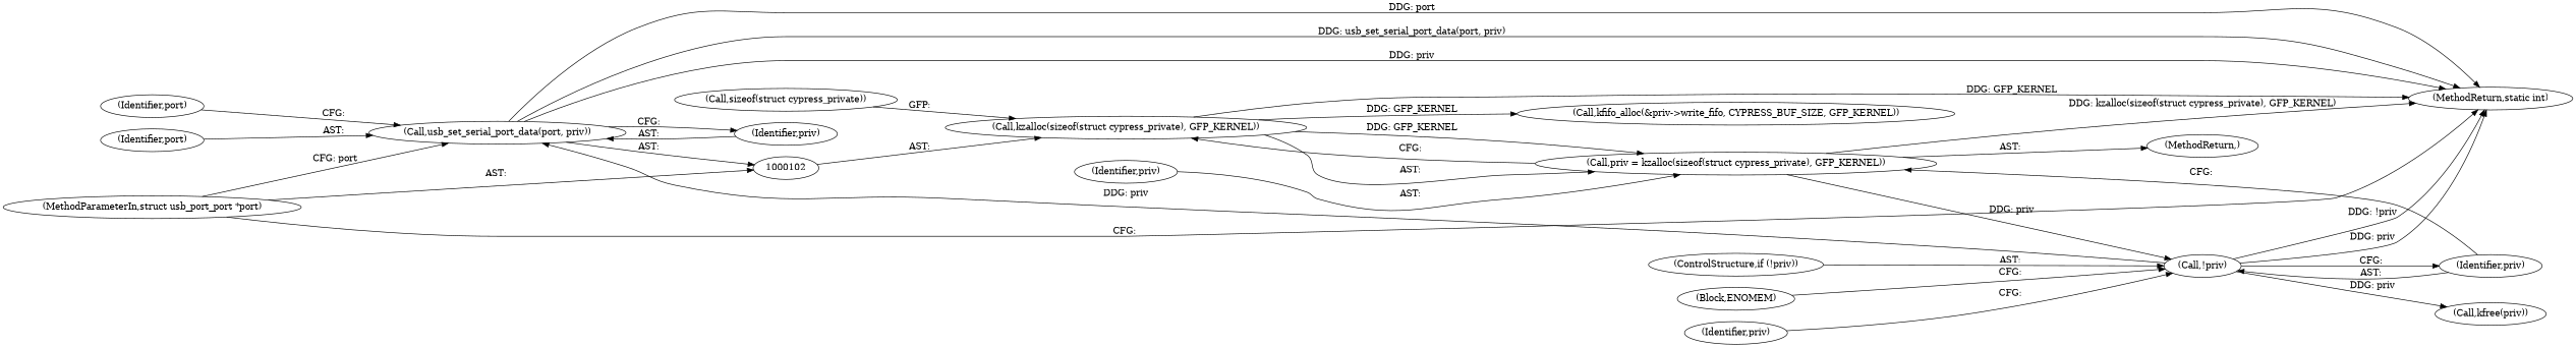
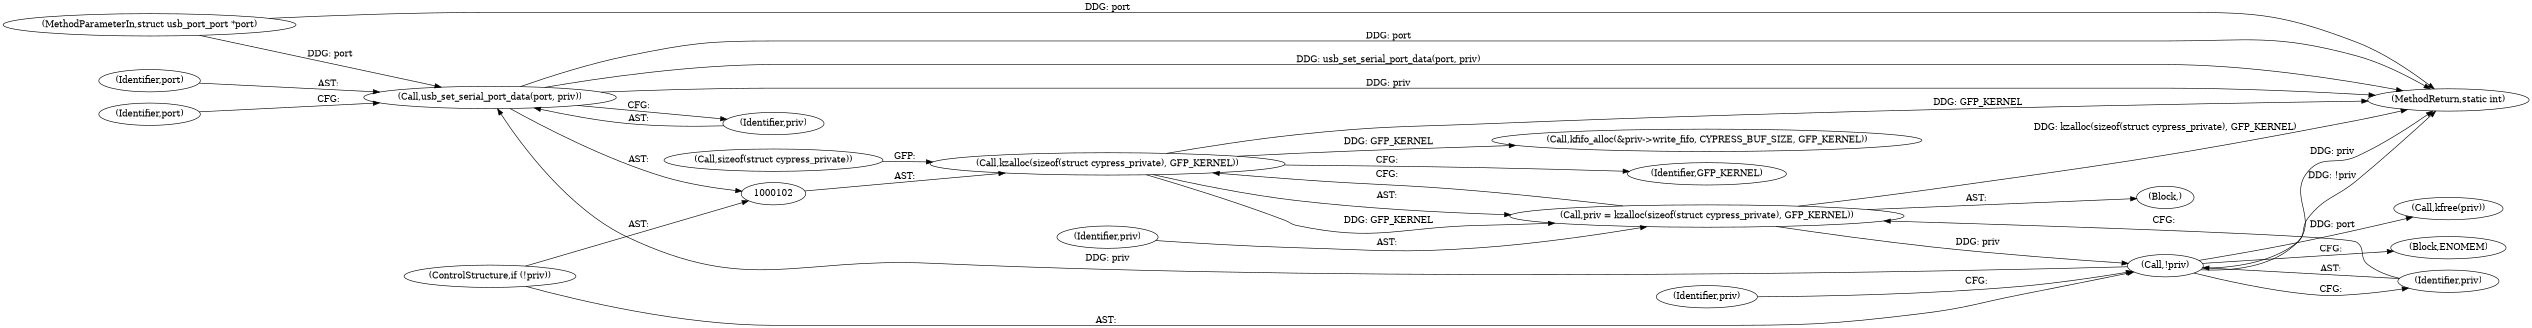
  digraph {
    rankdir=LR
    n1 [label="(Call,usb_set_serial_port_data(port, priv))"]
    n2 [label="(MethodReturn,static int)"]
    n3 [label="(Identifier,priv)"]
    1000102
-   n5 [label="(MethodReturn,)"]
+   n5 [label="(Block,)"]
    n6 [label="(MethodParameterIn,struct usb_port_port *port)"]
    n7 [label="(Call,kzalloc(sizeof(struct cypress_private), GFP_KERNEL))"]
    n8 [label="(Call,!priv)"]
    n9 [label="(Call,kfree(priv))"]
    n10 [label="(Identifier,priv)"]
    n11 [label="(Call,priv = kzalloc(sizeof(struct cypress_private), GFP_KERNEL))"]
    n12 [label="(ControlStructure,if (!priv))"]
+   n13 [label="(Identifier,GFP_KERNEL)"]
    n14 [label="(Call,kfifo_alloc(&priv->write_fifo, CYPRESS_BUF_SIZE, GFP_KERNEL))"]
    n15 [label="(Block,ENOMEM)"]
    n16 [label="(Identifier,priv)"]
    n17 [label="(Call,sizeof(struct cypress_private))"]
    n18 [label="(Identifier,port)"]
    n19 [label="(Identifier,port)"]
    n20 [label="(Identifier,priv)"]
    n1 -> n2 [label="DDG: priv"]
    n1 -> n2 [label="DDG: port"]
    n1 -> n2 [label="DDG: usb_set_serial_port_data(port, priv)"]
    n1 -> n3 [label="CFG: "]
    n1 -> 1000102 [label="AST: "]
    n3 -> n1 [label="AST: "]
    1000102 -> n7 [label="AST: "]
-   n6 -> n1 [label="CFG: port"]
-   n6 -> n2 [label="CFG: "]
-   n6 -> 1000102 [label="AST: "]
+   n6 -> n1 [label="DDG: port"]
+   n6 -> n2 [label="DDG: port"]
+   n12 -> 1000102 [label="AST: "]
    n7 -> n2 [label="DDG: GFP_KERNEL"]
    n7 -> n11 [label="AST: "]
    n7 -> n11 [label="DDG: GFP_KERNEL"]
+   n7 -> n13 [label="CFG: "]
    n7 -> n14 [label="DDG: GFP_KERNEL"]
    n8 -> n1 [label="DDG: priv"]
    n8 -> n2 [label="DDG: !priv"]
    n8 -> n2 [label="DDG: priv"]
-   n8 -> n9 [label="DDG: priv"]
+   n8 -> n9 [label="DDG: port"]
    n8 -> n10 [label="CFG: "]
    n10 -> n8 [label="AST: "]
    n10 -> n11 [label="CFG: "]
    n11 -> n2 [label="DDG: kzalloc(sizeof(struct cypress_private), GFP_KERNEL)"]
    n11 -> n5 [label="AST: "]
    n11 -> n7 [label="CFG: "]
    n11 -> n8 [label="DDG: priv"]
    n12 -> n8 [label="AST: "]
-   n15 -> n8 [label="CFG: "]
+   n8 -> n15 [label="CFG: "]
    n16 -> n11 [label="AST: "]
    n17 -> n7 [label="GFP: "]
    n18 -> n1 [label="CFG: "]
    n19 -> n1 [label="AST: "]
    n20 -> n8 [label="CFG: "]
  }
